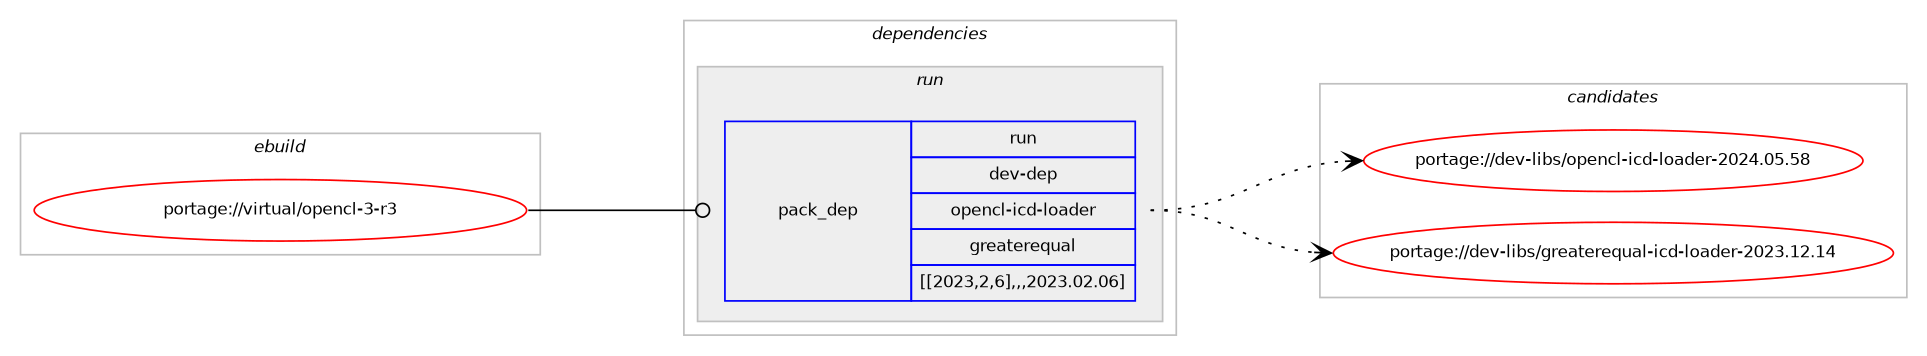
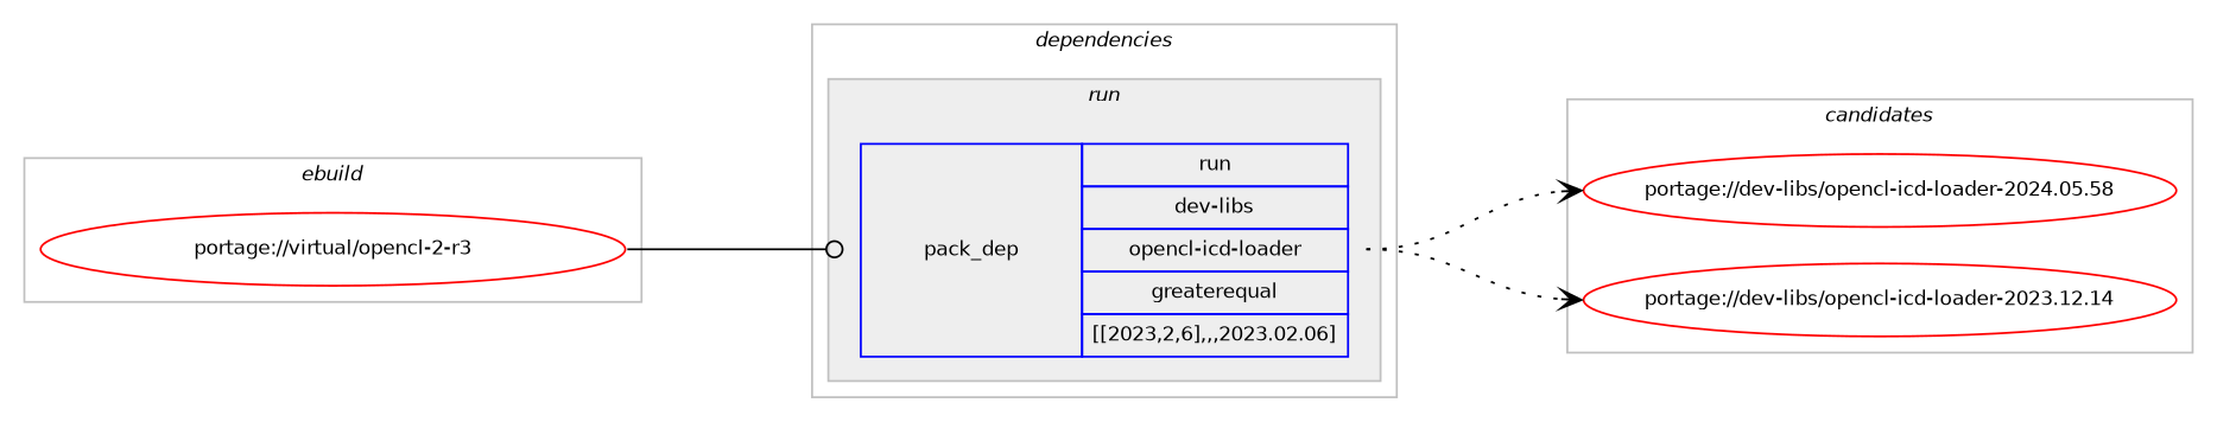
  digraph {
    compound=true
    concentrate=true
    fontname=Helvetica
    fontsize=10
    newrank=true
    rankdir=LR
    ranksep=1.5
    node [color=red fontname=Helvetica fontsize=10]
    edge [arrowhead=vee headport=w style=dotted tailport=e weight=100]
-   n1 [label="portage://virtual/opencl-3-r3" width=4]
-   n2 [color=blue label=<<TABLE BORDER="0" CELLBORDER="1" CELLSPACING="0" CELLPADDING="4" WIDTH="220"><TR><TD ROWSPAN="6" CELLPADDING="30">pack_dep</TD></TR><TR><TD WIDTH="110">run</TD></TR><TR><TD>dev-dep</TD></TR><TR><TD>opencl-icd-loader</TD></TR><TR><TD>greaterequal</TD></TR><TR><TD>[[2023,2,6],,,2023.02.06]</TD></TR></TABLE>> shape=none]
+   n1 [label="portage://virtual/opencl-2-r3" width=4]
+   n2 [color=blue label=<<TABLE BORDER="0" CELLBORDER="1" CELLSPACING="0" CELLPADDING="4" WIDTH="220"><TR><TD ROWSPAN="6" CELLPADDING="30">pack_dep</TD></TR><TR><TD WIDTH="110">run</TD></TR><TR><TD>dev-libs</TD></TR><TR><TD>opencl-icd-loader</TD></TR><TR><TD>greaterequal</TD></TR><TR><TD>[[2023,2,6],,,2023.02.06]</TD></TR></TABLE>> shape=none]
    n3 [label="portage://dev-libs/opencl-icd-loader-2024.05.58" width=4]
-   n4 [label="portage://dev-libs/greaterequal-icd-loader-2023.12.14" width=4]
+   n4 [label="portage://dev-libs/opencl-icd-loader-2023.12.14" width=4]
    subgraph cluster_1 {
      color=gray
      label=<<i>ebuild</i>>
      n1
    }
    subgraph cluster_2 {
      color=gray
      label=<<i>dependencies</i>>
      subgraph cluster_3 {
        color=gray
        fillcolor="#eeeeee"
        label=<<i>compile</i>>
        style=filled
      }
      subgraph cluster_4 {
        color=gray
        fillcolor="#eeeeee"
        label=<<i>compile and run</i>>
        style=filled
      }
      subgraph cluster_5 {
        color=gray
        fillcolor="#eeeeee"
        label=<<i>run</i>>
        style=filled
        subgraph sub_6 {
          color=gray
          fillcolor="#eeeeee"
          label=<<i>run</i>>
          style=filled
          n2
        }
      }
    }
    subgraph cluster_7 {
      color=gray
      label=<<i>candidates</i>>
      rank=same
      subgraph sub_8 {
        color=black
        label=<<i>candidates</i>>
        nodesep=1
        rank=same
        n3
        n4
      }
    }
    n1 -> n2 [arrowhead=odot style=solid weight=20]
    n2 -> n3
    n2 -> n4
  }
